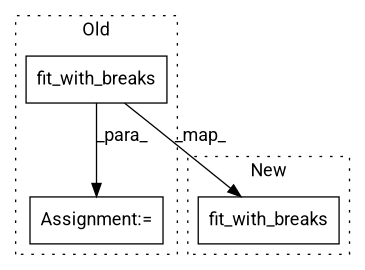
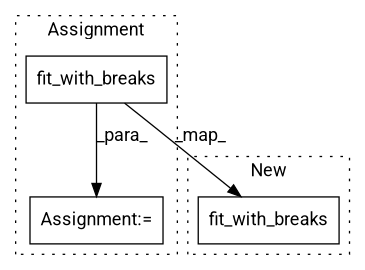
  digraph {
    fontname=Roboto
    node [a=32 l="16,1" shape=box fontname=Roboto]
    edge [fontname=Roboto]
    n1 [label=fit_with_breaks s="2103,2121"]
    n2 [a=7 l=1 label="Assignment:=" s=2094]
    n3 [label=fit_with_breaks s="2073,2091"]
    subgraph cluster_1 {
-     label=Old
+     label=Assignment
      style=dotted
      n1
      n2
    }
    subgraph cluster_2 {
      label=New
      style=dotted
      n3
    }
    n1 -> n2 [label=_para_]
    n1 -> n3 [label=_map_]
  }
